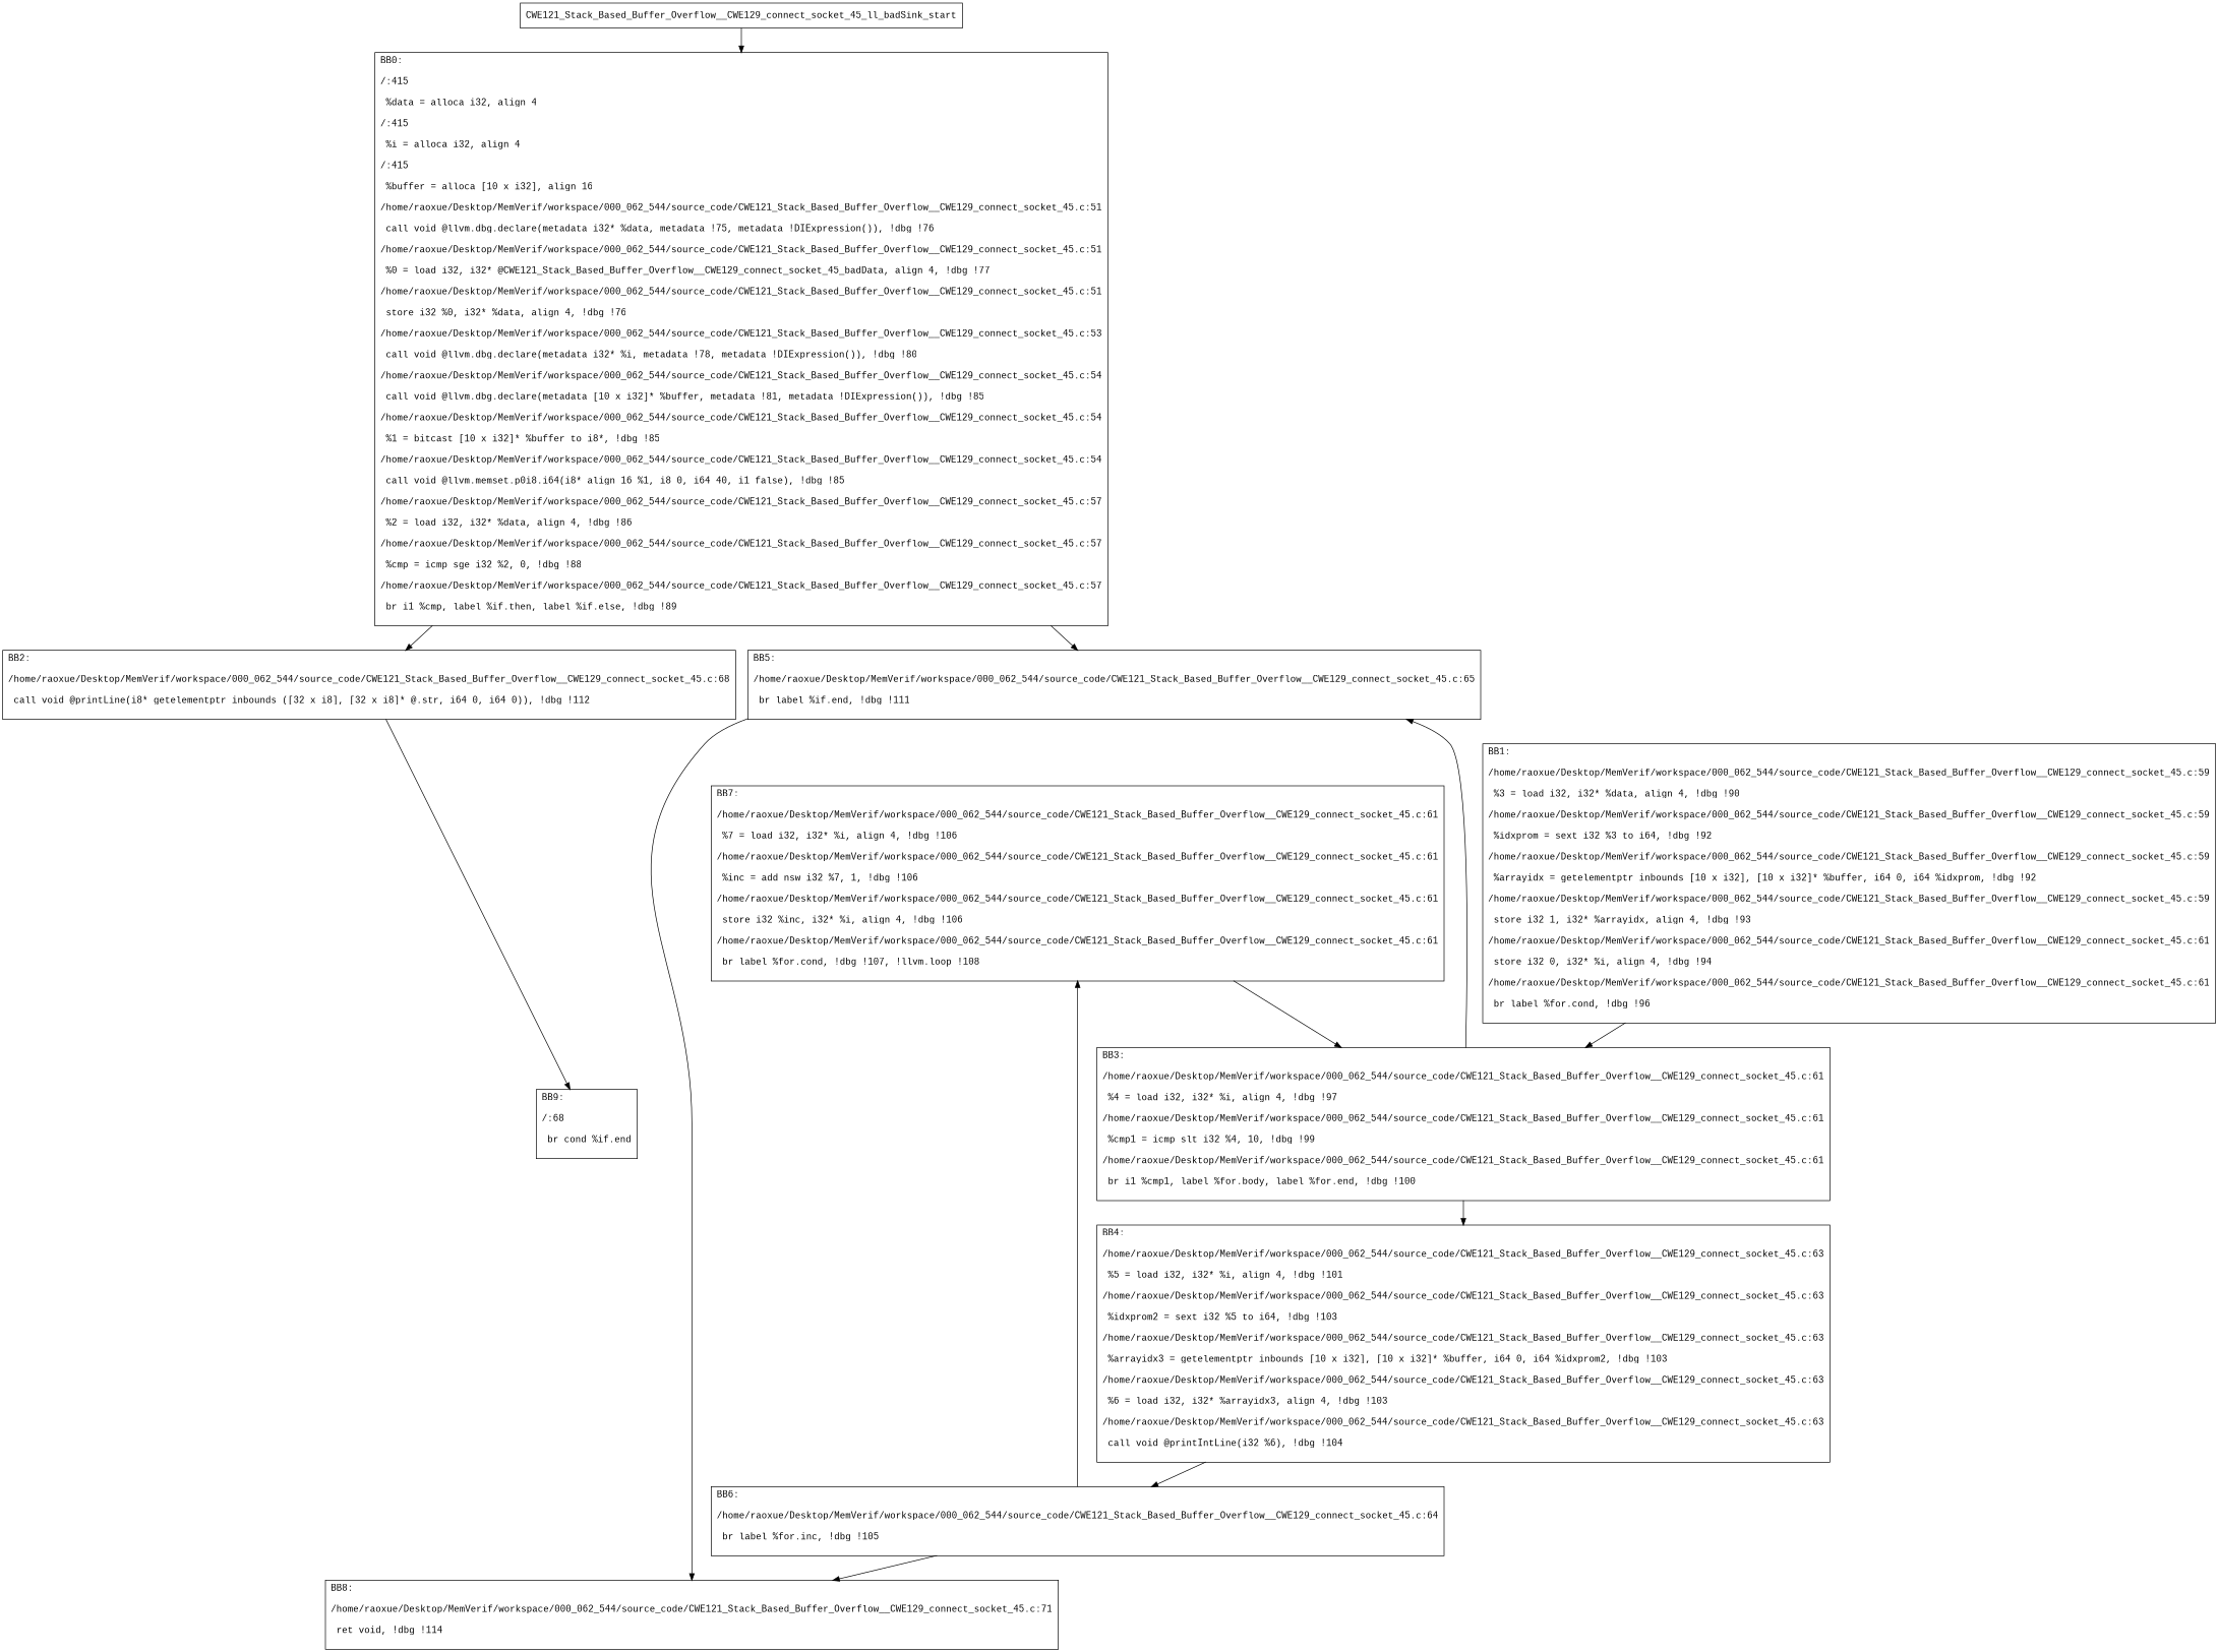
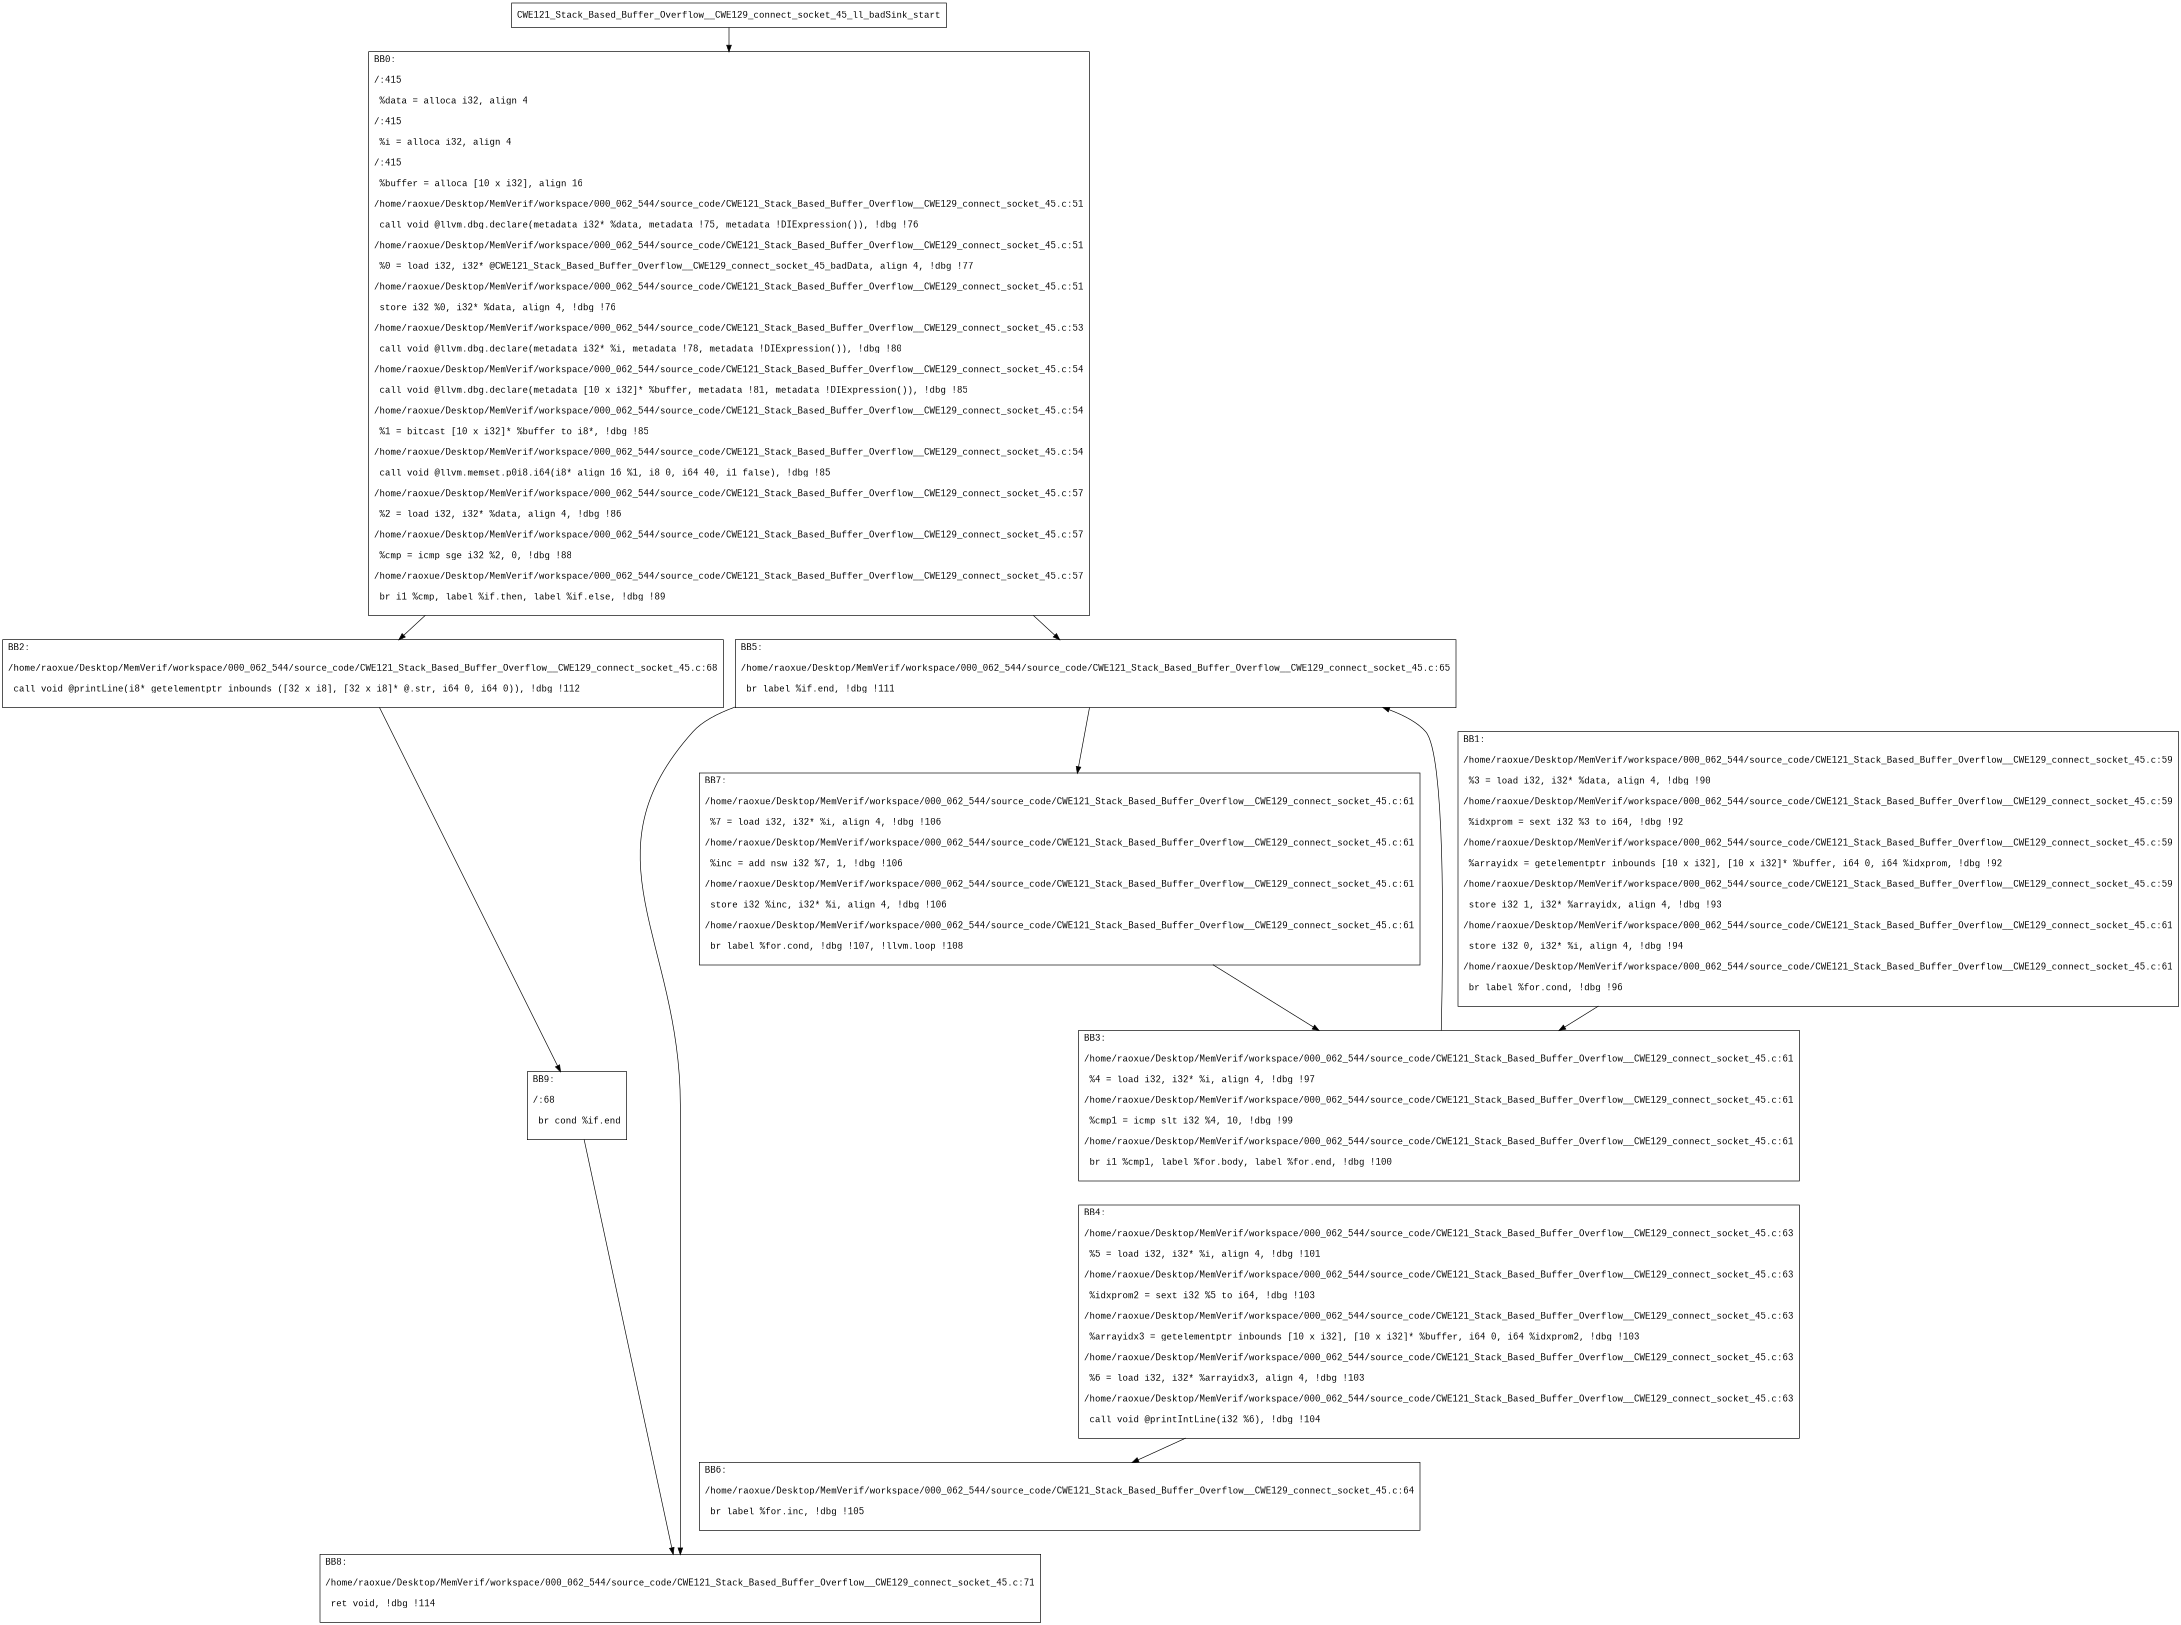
  digraph {
    fontname="Liberation Mono"
    node [fontname="Liberation Mono" shape=record]
    edge [fontname="Liberation Mono"]
    n1 [label="{CWE121_Stack_Based_Buffer_Overflow__CWE129_connect_socket_45_ll_badSink_start}"]
    n2 [label="{BB0:\l\l/:415\l\n  %data = alloca i32, align 4\l\n/:415\l\n  %i = alloca i32, align 4\l\n/:415\l\n  %buffer = alloca [10 x i32], align 16\l\n/home/raoxue/Desktop/MemVerif/workspace/000_062_544/source_code/CWE121_Stack_Based_Buffer_Overflow__CWE129_connect_socket_45.c:51\l\n  call void @llvm.dbg.declare(metadata i32* %data, metadata !75, metadata !DIExpression()), !dbg !76\l\n/home/raoxue/Desktop/MemVerif/workspace/000_062_544/source_code/CWE121_Stack_Based_Buffer_Overflow__CWE129_connect_socket_45.c:51\l\n  %0 = load i32, i32* @CWE121_Stack_Based_Buffer_Overflow__CWE129_connect_socket_45_badData, align 4, !dbg !77\l\n/home/raoxue/Desktop/MemVerif/workspace/000_062_544/source_code/CWE121_Stack_Based_Buffer_Overflow__CWE129_connect_socket_45.c:51\l\n  store i32 %0, i32* %data, align 4, !dbg !76\l\n/home/raoxue/Desktop/MemVerif/workspace/000_062_544/source_code/CWE121_Stack_Based_Buffer_Overflow__CWE129_connect_socket_45.c:53\l\n  call void @llvm.dbg.declare(metadata i32* %i, metadata !78, metadata !DIExpression()), !dbg !80\l\n/home/raoxue/Desktop/MemVerif/workspace/000_062_544/source_code/CWE121_Stack_Based_Buffer_Overflow__CWE129_connect_socket_45.c:54\l\n  call void @llvm.dbg.declare(metadata [10 x i32]* %buffer, metadata !81, metadata !DIExpression()), !dbg !85\l\n/home/raoxue/Desktop/MemVerif/workspace/000_062_544/source_code/CWE121_Stack_Based_Buffer_Overflow__CWE129_connect_socket_45.c:54\l\n  %1 = bitcast [10 x i32]* %buffer to i8*, !dbg !85\l\n/home/raoxue/Desktop/MemVerif/workspace/000_062_544/source_code/CWE121_Stack_Based_Buffer_Overflow__CWE129_connect_socket_45.c:54\l\n  call void @llvm.memset.p0i8.i64(i8* align 16 %1, i8 0, i64 40, i1 false), !dbg !85\l\n/home/raoxue/Desktop/MemVerif/workspace/000_062_544/source_code/CWE121_Stack_Based_Buffer_Overflow__CWE129_connect_socket_45.c:57\l\n  %2 = load i32, i32* %data, align 4, !dbg !86\l\n/home/raoxue/Desktop/MemVerif/workspace/000_062_544/source_code/CWE121_Stack_Based_Buffer_Overflow__CWE129_connect_socket_45.c:57\l\n  %cmp = icmp sge i32 %2, 0, !dbg !88\l\n/home/raoxue/Desktop/MemVerif/workspace/000_062_544/source_code/CWE121_Stack_Based_Buffer_Overflow__CWE129_connect_socket_45.c:57\l\n  br i1 %cmp, label %if.then, label %if.else, !dbg !89\l\n}"]
    n3 [label="{BB2:\l\l/home/raoxue/Desktop/MemVerif/workspace/000_062_544/source_code/CWE121_Stack_Based_Buffer_Overflow__CWE129_connect_socket_45.c:68\l\n  call void @printLine(i8* getelementptr inbounds ([32 x i8], [32 x i8]* @.str, i64 0, i64 0)), !dbg !112\l\n}"]
    n4 [label="{BB5:\l\l/home/raoxue/Desktop/MemVerif/workspace/000_062_544/source_code/CWE121_Stack_Based_Buffer_Overflow__CWE129_connect_socket_45.c:65\l\n  br label %if.end, !dbg !111\l\n}"]
    n5 [label="{BB1:\l\l/home/raoxue/Desktop/MemVerif/workspace/000_062_544/source_code/CWE121_Stack_Based_Buffer_Overflow__CWE129_connect_socket_45.c:59\l\n  %3 = load i32, i32* %data, align 4, !dbg !90\l\n/home/raoxue/Desktop/MemVerif/workspace/000_062_544/source_code/CWE121_Stack_Based_Buffer_Overflow__CWE129_connect_socket_45.c:59\l\n  %idxprom = sext i32 %3 to i64, !dbg !92\l\n/home/raoxue/Desktop/MemVerif/workspace/000_062_544/source_code/CWE121_Stack_Based_Buffer_Overflow__CWE129_connect_socket_45.c:59\l\n  %arrayidx = getelementptr inbounds [10 x i32], [10 x i32]* %buffer, i64 0, i64 %idxprom, !dbg !92\l\n/home/raoxue/Desktop/MemVerif/workspace/000_062_544/source_code/CWE121_Stack_Based_Buffer_Overflow__CWE129_connect_socket_45.c:59\l\n  store i32 1, i32* %arrayidx, align 4, !dbg !93\l\n/home/raoxue/Desktop/MemVerif/workspace/000_062_544/source_code/CWE121_Stack_Based_Buffer_Overflow__CWE129_connect_socket_45.c:61\l\n  store i32 0, i32* %i, align 4, !dbg !94\l\n/home/raoxue/Desktop/MemVerif/workspace/000_062_544/source_code/CWE121_Stack_Based_Buffer_Overflow__CWE129_connect_socket_45.c:61\l\n  br label %for.cond, !dbg !96\l\n}"]
    n6 [label="{BB3:\l\l/home/raoxue/Desktop/MemVerif/workspace/000_062_544/source_code/CWE121_Stack_Based_Buffer_Overflow__CWE129_connect_socket_45.c:61\l\n  %4 = load i32, i32* %i, align 4, !dbg !97\l\n/home/raoxue/Desktop/MemVerif/workspace/000_062_544/source_code/CWE121_Stack_Based_Buffer_Overflow__CWE129_connect_socket_45.c:61\l\n  %cmp1 = icmp slt i32 %4, 10, !dbg !99\l\n/home/raoxue/Desktop/MemVerif/workspace/000_062_544/source_code/CWE121_Stack_Based_Buffer_Overflow__CWE129_connect_socket_45.c:61\l\n  br i1 %cmp1, label %for.body, label %for.end, !dbg !100\l\n}"]
    n7 [label="{BB9:\l\l/:68\l\n  br cond %if.end\l\n}"]
    n8 [label="{BB4:\l\l/home/raoxue/Desktop/MemVerif/workspace/000_062_544/source_code/CWE121_Stack_Based_Buffer_Overflow__CWE129_connect_socket_45.c:63\l\n  %5 = load i32, i32* %i, align 4, !dbg !101\l\n/home/raoxue/Desktop/MemVerif/workspace/000_062_544/source_code/CWE121_Stack_Based_Buffer_Overflow__CWE129_connect_socket_45.c:63\l\n  %idxprom2 = sext i32 %5 to i64, !dbg !103\l\n/home/raoxue/Desktop/MemVerif/workspace/000_062_544/source_code/CWE121_Stack_Based_Buffer_Overflow__CWE129_connect_socket_45.c:63\l\n  %arrayidx3 = getelementptr inbounds [10 x i32], [10 x i32]* %buffer, i64 0, i64 %idxprom2, !dbg !103\l\n/home/raoxue/Desktop/MemVerif/workspace/000_062_544/source_code/CWE121_Stack_Based_Buffer_Overflow__CWE129_connect_socket_45.c:63\l\n  %6 = load i32, i32* %arrayidx3, align 4, !dbg !103\l\n/home/raoxue/Desktop/MemVerif/workspace/000_062_544/source_code/CWE121_Stack_Based_Buffer_Overflow__CWE129_connect_socket_45.c:63\l\n  call void @printIntLine(i32 %6), !dbg !104\l\n}"]
    n9 [label="{BB8:\l\l/home/raoxue/Desktop/MemVerif/workspace/000_062_544/source_code/CWE121_Stack_Based_Buffer_Overflow__CWE129_connect_socket_45.c:71\l\n  ret void, !dbg !114\l\n}"]
    n10 [label="{BB6:\l\l/home/raoxue/Desktop/MemVerif/workspace/000_062_544/source_code/CWE121_Stack_Based_Buffer_Overflow__CWE129_connect_socket_45.c:64\l\n  br label %for.inc, !dbg !105\l\n}"]
    n11 [label="{BB7:\l\l/home/raoxue/Desktop/MemVerif/workspace/000_062_544/source_code/CWE121_Stack_Based_Buffer_Overflow__CWE129_connect_socket_45.c:61\l\n  %7 = load i32, i32* %i, align 4, !dbg !106\l\n/home/raoxue/Desktop/MemVerif/workspace/000_062_544/source_code/CWE121_Stack_Based_Buffer_Overflow__CWE129_connect_socket_45.c:61\l\n  %inc = add nsw i32 %7, 1, !dbg !106\l\n/home/raoxue/Desktop/MemVerif/workspace/000_062_544/source_code/CWE121_Stack_Based_Buffer_Overflow__CWE129_connect_socket_45.c:61\l\n  store i32 %inc, i32* %i, align 4, !dbg !106\l\n/home/raoxue/Desktop/MemVerif/workspace/000_062_544/source_code/CWE121_Stack_Based_Buffer_Overflow__CWE129_connect_socket_45.c:61\l\n  br label %for.cond, !dbg !107, !llvm.loop !108\l\n}"]
    n1 -> n2
    n2 -> n3
    n2 -> n4
    n3 -> n7
    n4 -> n9
    n5 -> n6
    n6 -> n4
-   n6 -> n8
-   n10 -> n9
+   n7 -> n9
    n8 -> n10
-   n10 -> n11
+   n4 -> n11
    n11 -> n6
  }
